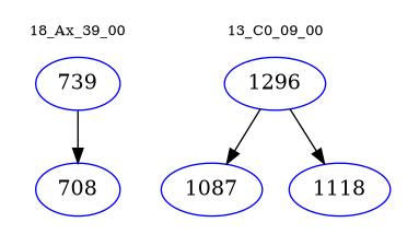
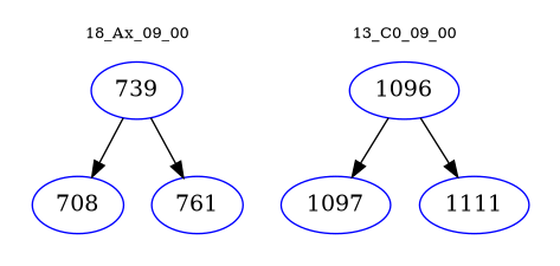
  digraph {
    node [color=blue]
    edge [color=black]
    n1 [label=739]
    n2 [label=708]
-   n4 [label=1296]
-   n5 [label=1087]
-   n6 [label=1118]
+   n3 [label=761]
+   n4 [label=1096]
+   n5 [label=1097]
+   n6 [label=1111]
    subgraph cluster_1 {
      color=white
      fontsize=10
-     label="18_Ax_39_00"
+     label="18_Ax_09_00"
      n1
      n2
+     n3
    }
    subgraph cluster_2 {
      color=white
      fontsize=10
      label="13_C0_09_00"
      n4
      n5
      n6
    }
    n1 -> n2
+   n1 -> n3
    n4 -> n5
    n4 -> n6
  }
